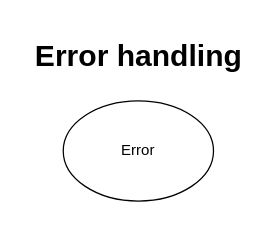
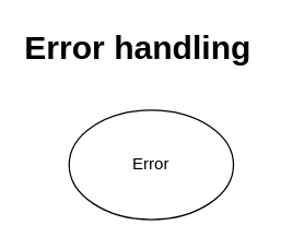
  <mxCell id="0" />
  <mxCell id="1" parent="0" />
- <mxCell id="2" value="&lt;h1&gt;Error handling&lt;/h1&gt;" style="text;html=1;resizable=0;autosize=1;align=center;verticalAlign=middle;points=[];fillColor=none;strokeColor=none;rounded=0;" vertex="1" parent="1"><mxGeometry x="20" y="20" width="180" height="50" as="geometry" /></mxCell>
+ <mxCell id="2" value="&lt;h1&gt;Error handling&lt;/h1&gt;" style="text;html=1;resizable=0;autosize=1;align=center;verticalAlign=middle;points=[];fillColor=none;strokeColor=none;rounded=0;" vertex="1" parent="1"><mxGeometry x="10" y="10" width="180" height="50" as="geometry" /></mxCell>
  <mxCell id="3" value="Error" style="ellipse;whiteSpace=wrap;html=1;" vertex="1" parent="1"><mxGeometry x="50" y="80" width="120" height="80" as="geometry" /></mxCell>
